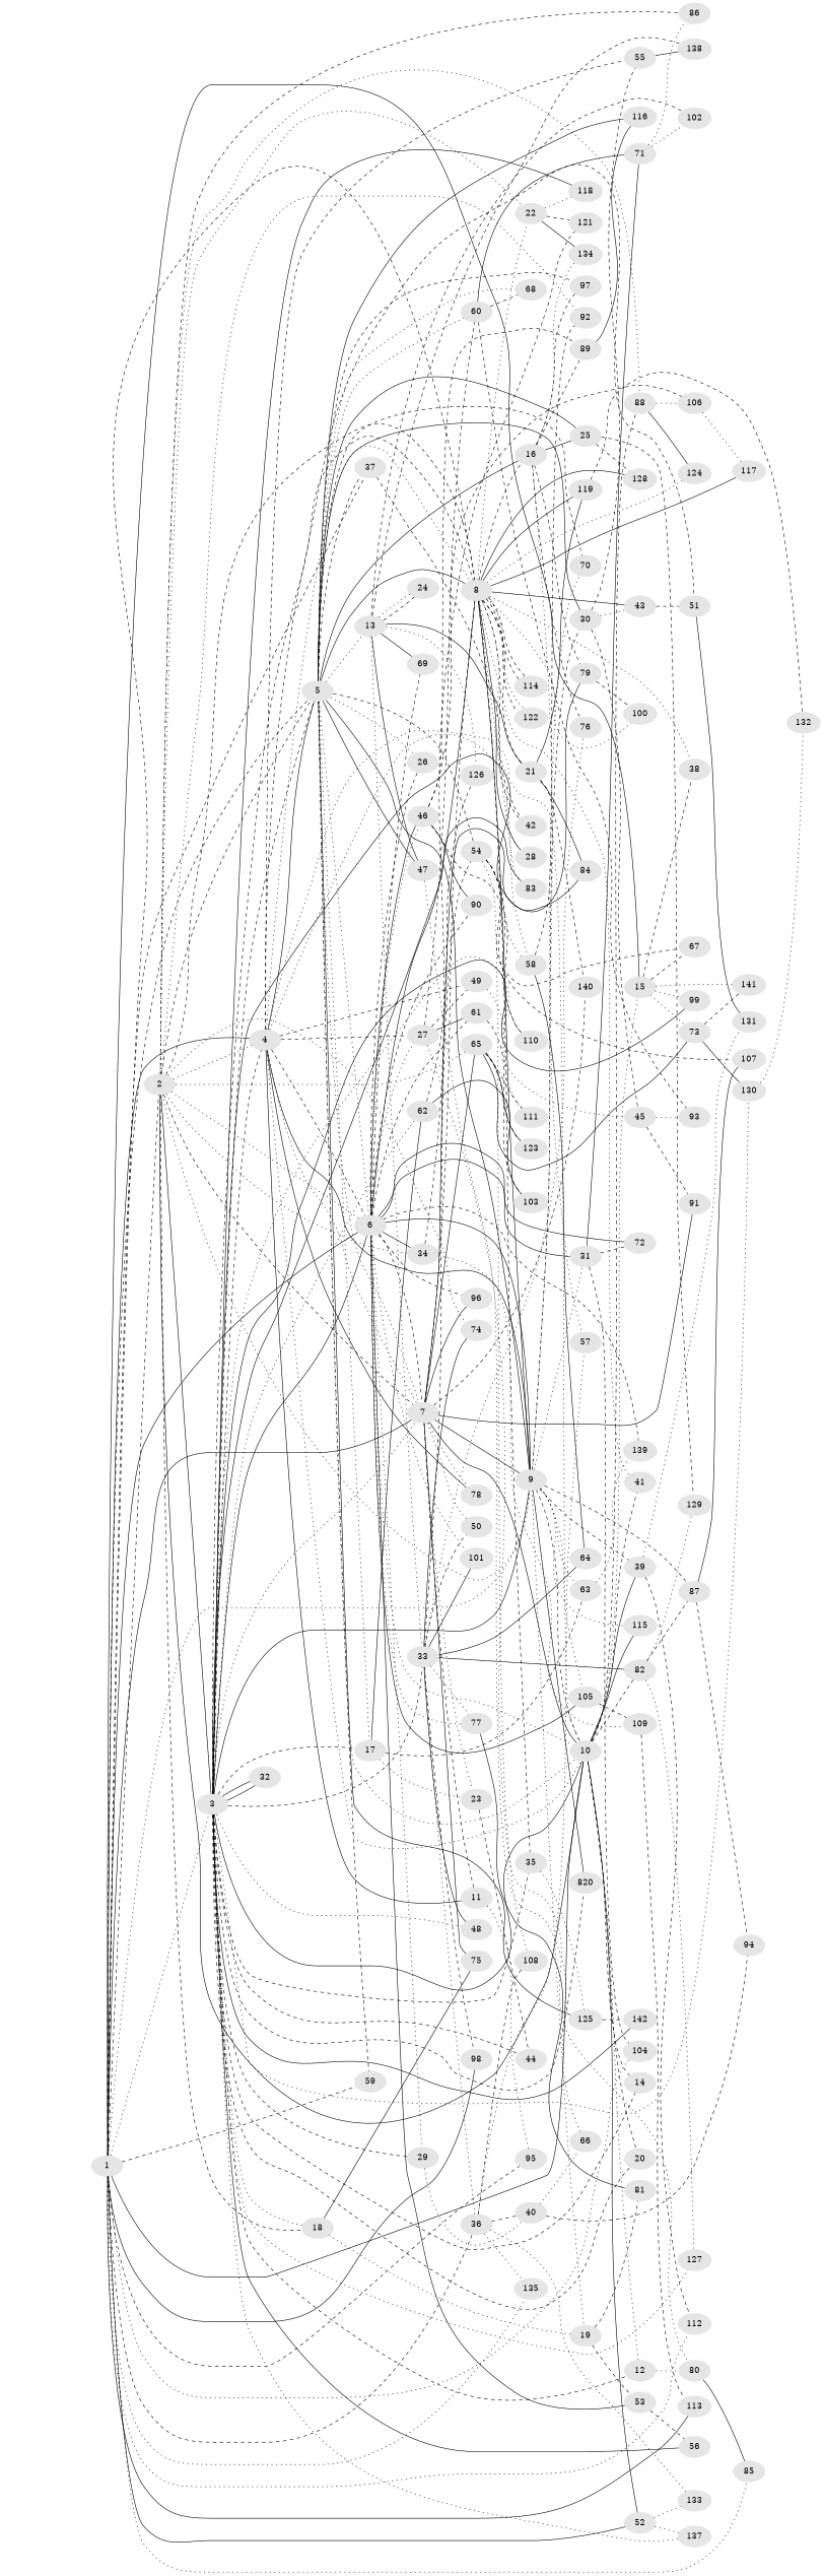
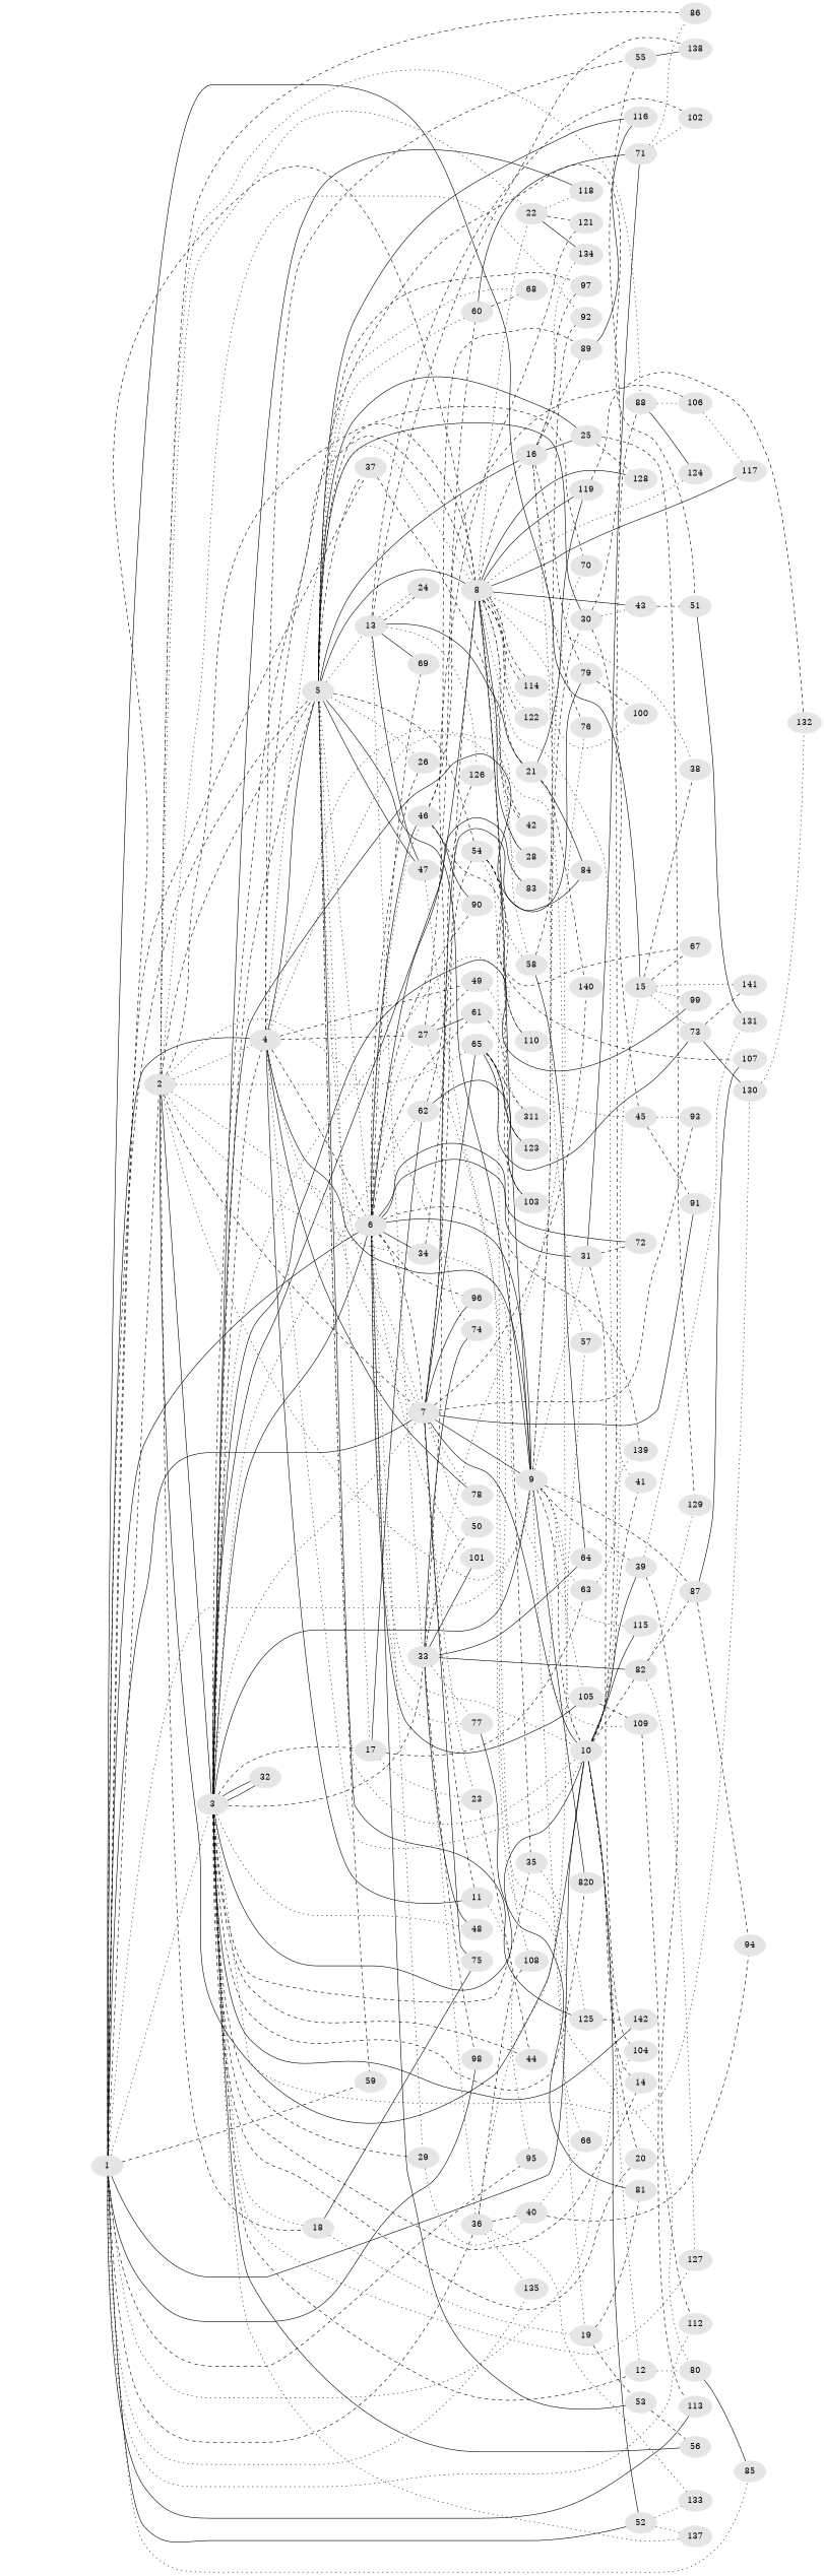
  graph {
    rankdir=LR
    node [color=gray90 style=filled]
    edge [style=dashed]
    1
    2
    3
    4
    5
    6
    7
    8
    9
    10
    15
    36
    37
    52
    59
    85
    95
    98
    104
    112
    113
    135
    18
    22
    34
    65
    74
    86
    88
    92
    12
    14
    17
    20
    29
    32
    33
    35
    44
    45
    48
    56
    62
    83
    84
    99
    118
    n48 [label=820]
    127
    130
    137
    142
    11
    27
    28
    49
    51
    55
    58
    78
    13
    16
    25
    26
    30
    47
    54
    60
    68
    70
    97
    116
    125
    31
    46
    53
    61
    69
    72
    77
    90
    96
    101
    105
    139
    23
    50
    75
    79
    91
    93
    140
    21
    38
    41
    42
    43
    100
    114
    117
    119
    122
    124
    128
    19
    39
    63
    87
    115
    82
    67
    73
    141
    57
    40
    108
    133
    134
    121
    109
-   111
+   111 [label=311]
    123
    103
    106
    80
    76
    64
    126
    132
    66
    131
    138
    24
    102
    89
    129
    110
    107
    71
    81
    94
    1 -- 2
    1 -- 3 [style=dotted]
    1 -- 4 [style=solid]
    1 -- 5
    1 -- 6 [style=solid]
    1 -- 7 [style=solid]
    1 -- 8
    1 -- 9 [style=dotted]
    1 -- 10 [style=solid]
    1 -- 15 [style=solid]
    1 -- 36
    1 -- 37
    1 -- 52 [style=solid]
    1 -- 59
    1 -- 85 [style=dotted]
    1 -- 95
    1 -- 98 [style=solid]
    1 -- 104 [style=dotted]
    1 -- 112 [style=dotted]
    1 -- 113 [style=solid]
    1 -- 135 [style=dotted]
    2 -- 3 [style=solid]
    2 -- 4 [style=dotted]
    2 -- 5
    2 -- 6 [style=dotted]
    2 -- 7
    2 -- 8
    2 -- 9 [style=dotted]
    2 -- 10 [style=solid]
    2 -- 18
    2 -- 22 [style=dotted]
    2 -- 34 [style=dotted]
    2 -- 65 [style=dotted]
    2 -- 74 [style=dotted]
    2 -- 86
    2 -- 88 [style=dotted]
    2 -- 92 [style=dotted]
    3 -- 4
    3 -- 5
    3 -- 6 [style=solid]
    3 -- 7 [style=dotted]
    3 -- 8
    3 -- 9 [style=solid]
    3 -- 10 [style=solid]
    3 -- 18 [style=dotted]
    3 -- 12
    3 -- 14
    3 -- 17
    3 -- 20
    3 -- 29
    3 -- 32 [style=solid]
    3 -- 32 [style=solid]
    3 -- 33
    3 -- 35
    3 -- 44
    3 -- 45 [style=dotted]
    3 -- 48 [style=dotted]
    3 -- 56 [style=solid]
    3 -- 62 [style=dotted]
    3 -- 83 [style=solid]
    3 -- 84 [style=solid]
    3 -- 99 [style=solid]
    3 -- 118 [style=solid]
    3 -- n48
    3 -- 127 [style=dotted]
    3 -- 130 [style=dotted]
    3 -- 137 [style=dotted]
    3 -- 142 [style=solid]
    4 -- 5 [style=solid]
    4 -- 6
    4 -- 7 [style=dotted]
    4 -- 8 [style=dotted]
    4 -- 9 [style=solid]
    4 -- 10 [style=dotted]
    4 -- 11 [style=solid]
    4 -- 27
    4 -- 28 [style=dotted]
    4 -- 49
    4 -- 51
    4 -- 55
    4 -- 58 [style=dotted]
    4 -- 78 [style=solid]
    5 -- 6 [style=dotted]
    5 -- 7 [style=dotted]
    5 -- 8 [style=solid]
    5 -- 9 [style=solid]
    5 -- 10 [style=dotted]
    5 -- 37
    5 -- 59
    5 -- 17 [style=dotted]
    5 -- 13 [style=dotted]
    5 -- 16 [style=solid]
    5 -- 25 [style=solid]
    5 -- 26 [style=dotted]
    5 -- 30 [style=solid]
    5 -- 47 [style=solid]
    5 -- 54
    5 -- 60 [style=dotted]
    5 -- 68 [style=dotted]
    5 -- 70
    5 -- 97
    5 -- 116 [style=solid]
    5 -- 125 [style=solid]
    6 -- 7
    6 -- 8 [style=solid]
    6 -- 9 [style=solid]
    6 -- 10 [style=dotted]
    6 -- 34 [style=solid]
    6 -- 29 [style=dotted]
    6 -- 27 [style=dotted]
    6 -- 26
    6 -- 31 [style=solid]
    6 -- 46 [style=dotted]
    6 -- 46 [style=solid]
    6 -- 53 [style=solid]
    6 -- 61
    6 -- 69
    6 -- 72 [style=solid]
    6 -- 77 [style=dotted]
    6 -- 90
    6 -- 96
    6 -- 101 [style=dotted]
    6 -- 105 [style=solid]
    6 -- 139
    7 -- 8
    7 -- 9 [style=solid]
    7 -- 10 [style=solid]
    7 -- 65 [style=solid]
    7 -- 11
    7 -- 78 [style=dotted]
    7 -- 96 [style=solid]
    7 -- 23 [style=dotted]
    7 -- 50 [style=dotted]
    7 -- 75 [style=solid]
    7 -- 79 [style=solid]
    7 -- 91 [style=solid]
-   60 -- 93
+   7 -- 93
    7 -- 140
    8 -- 9 [style=solid]
    8 -- 10 [style=dotted]
    8 -- 22 [style=dotted]
    8 -- 35
    8 -- 83 [style=dotted]
    8 -- 28 [style=solid]
    8 -- 16
    8 -- 21
    8 -- 38 [style=dotted]
    8 -- 41 [style=dotted]
    8 -- 42
    8 -- 43 [style=solid]
    8 -- 100 [style=dotted]
    8 -- 114
    8 -- 114
    8 -- 117 [style=solid]
    8 -- 119 [style=solid]
    8 -- 122
    8 -- 122 [style=dotted]
    8 -- 124 [style=dotted]
    8 -- 128 [style=solid]
    9 -- 10
    9 -- n48 [style=solid]
    9 -- 30
    9 -- 70 [style=dotted]
    9 -- 31 [style=dotted]
    9 -- 105 [style=dotted]
    9 -- 19 [style=dotted]
    9 -- 39
    9 -- 63 [style=dotted]
    9 -- 87
    9 -- 115 [style=dotted]
    10 -- 15 [style=dotted]
    10 -- 52 [style=solid]
    10 -- 88
    10 -- 12 [style=dotted]
    10 -- 14
    10 -- 20
    10 -- 41
    10 -- 39 [style=solid]
    10 -- 115 [style=solid]
    10 -- 82
    15 -- 99 [style=dotted]
    15 -- 38
    15 -- 67
    15 -- 73 [style=dotted]
    15 -- 141 [style=dotted]
    36 -- 135 [style=dotted]
    36 -- 57 [style=dotted]
    36 -- 40
    36 -- 108
    36 -- 133 [style=dotted]
    37 -- 42
    52 -- 137 [style=dotted]
    52 -- 133 [style=dotted]
    18 -- 75 [style=solid]
    18 -- 19 [style=dotted]
    22 -- 118 [style=dotted]
    22 -- 134 [style=solid]
    22 -- 121
    34 -- 121
    34 -- 109 [style=dotted]
    65 -- 73 [style=solid]
    65 -- 111
    65 -- 123 [style=solid]
    65 -- 103
    88 -- 124 [style=solid]
    88 -- 106 [style=dotted]
    12 -- 80 [style=dotted]
    17 -- 62 [style=solid]
    17 -- 23 [style=dotted]
    17 -- 63
    29 -- 40 [style=dotted]
    33 -- 36 [style=dotted]
    33 -- 98
    33 -- 74 [style=solid]
    33 -- 48 [style=solid]
    33 -- 54
    33 -- 77 [style=dotted]
    33 -- 101 [style=solid]
    33 -- 50
    33 -- 82 [style=solid]
    33 -- 76 [style=dotted]
    33 -- 64 [style=solid]
    35 -- 125 [style=dotted]
    45 -- 91
    45 -- 93 [style=dotted]
    62 -- 103 [style=solid]
    62 -- 126
    130 -- 132 [style=dotted]
    11 -- 95 [style=dotted]
    27 -- 49
    27 -- 60
    27 -- 61 [style=solid]
    27 -- 66 [style=dotted]
    49 -- 111 [style=dotted]
    51 -- 131 [style=solid]
    55 -- 138 [style=solid]
    58 -- 92
    58 -- 64 [style=solid]
    13 -- 33 [style=dotted]
    13 -- 47 [style=solid]
    13 -- 69 [style=solid]
    13 -- 21 [style=solid]
    13 -- 126 [style=dotted]
    13 -- 138
    13 -- 24
    13 -- 24 [style=dotted]
    13 -- 102
    16 -- 25 [style=solid]
    16 -- 97
    16 -- 79
    16 -- 57 [style=dotted]
    16 -- 134 [style=dotted]
    16 -- 76
    16 -- 89
    25 -- 128
    25 -- 129
    30 -- 45
    30 -- 55
    30 -- 43 [style=dotted]
    47 -- 108 [style=dotted]
    54 -- 58 [style=dotted]
    54 -- 67
    54 -- 80 [style=dotted]
    54 -- 110
    54 -- 107
    60 -- 68
    60 -- 71 [style=solid]
    125 -- 142
    31 -- 104
    31 -- 72
    31 -- 71 [style=solid]
    46 -- 90 [style=solid]
    46 -- 106
    46 -- 89
    46 -- 110
    53 -- 56
    61 -- 123
    77 -- 81 [style=solid]
    105 -- 109
    23 -- 44
    79 -- 100
    21 -- 84 [style=solid]
    21 -- 140
    21 -- 119 [style=solid]
    43 -- 51
    119 -- 132
    19 -- 53
    19 -- 81
    39 -- 112
    39 -- 131 [style=dotted]
    63 -- 139 [style=dotted]
    87 -- 107 [style=solid]
    87 -- 94
    82 -- 127 [style=dotted]
    82 -- 87
    82 -- 129 [style=dotted]
    73 -- 130 [style=solid]
    73 -- 141
    40 -- 66 [style=dotted]
    40 -- 94
    109 -- 113
    106 -- 117 [style=dotted]
    80 -- 85 [style=solid]
    89 -- 116 [style=solid]
    71 -- 86 [style=dotted]
    71 -- 102 [style=dotted]
  }
